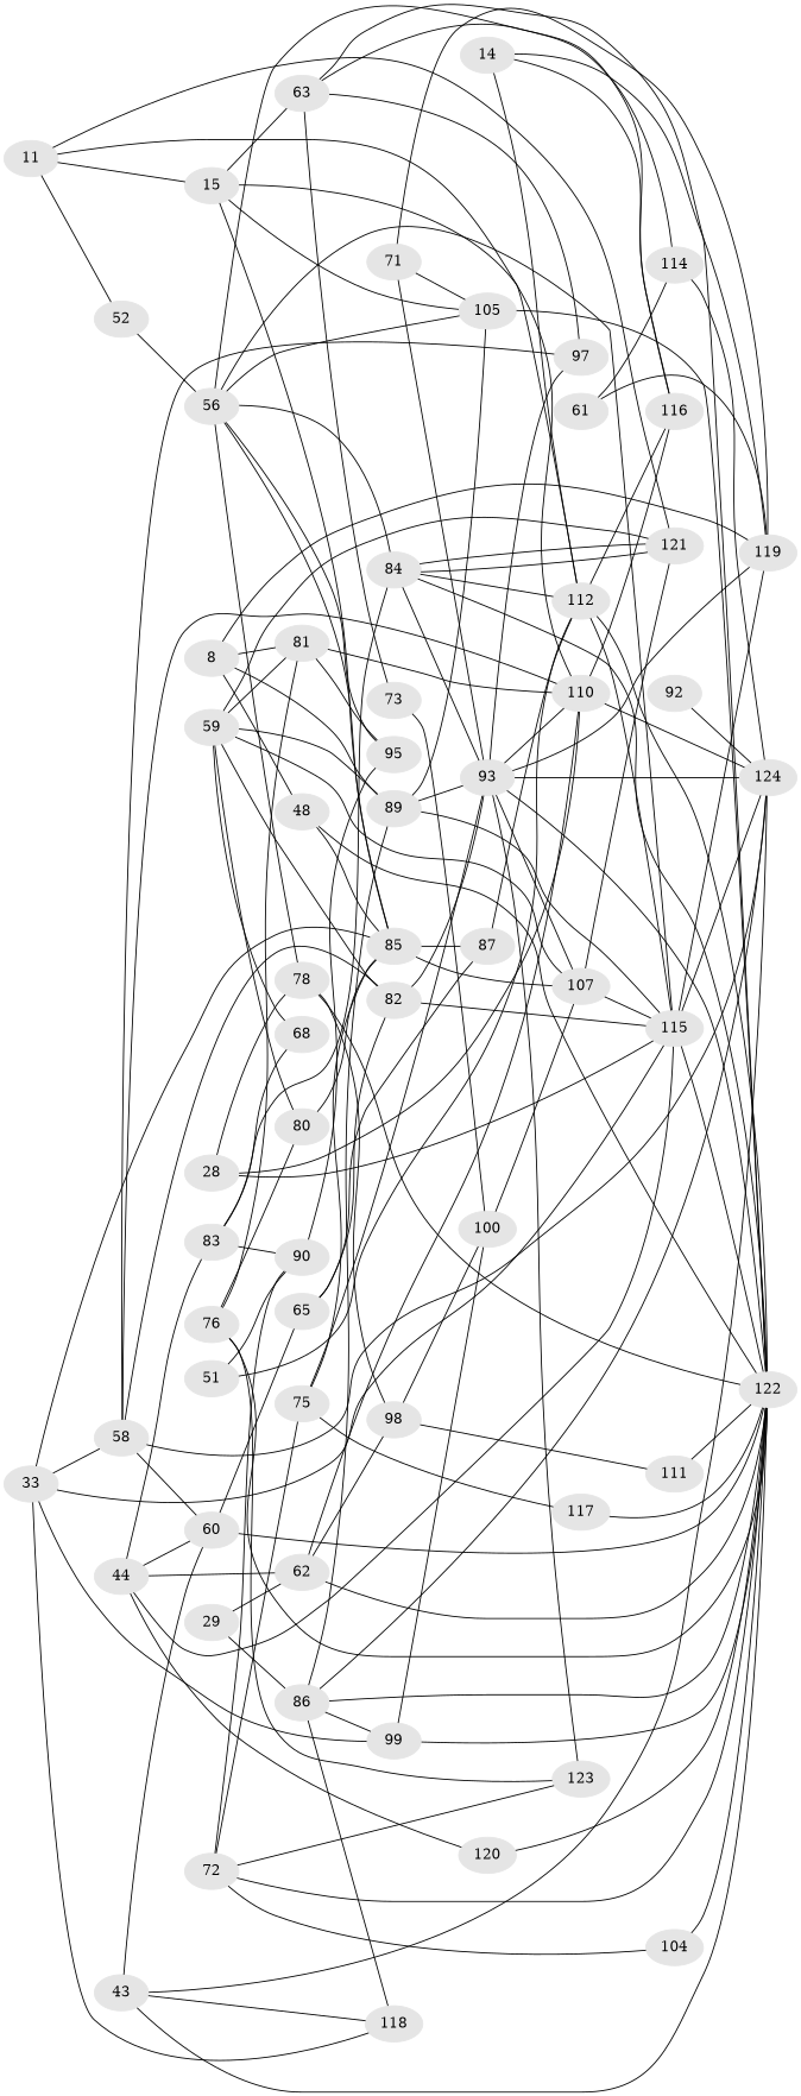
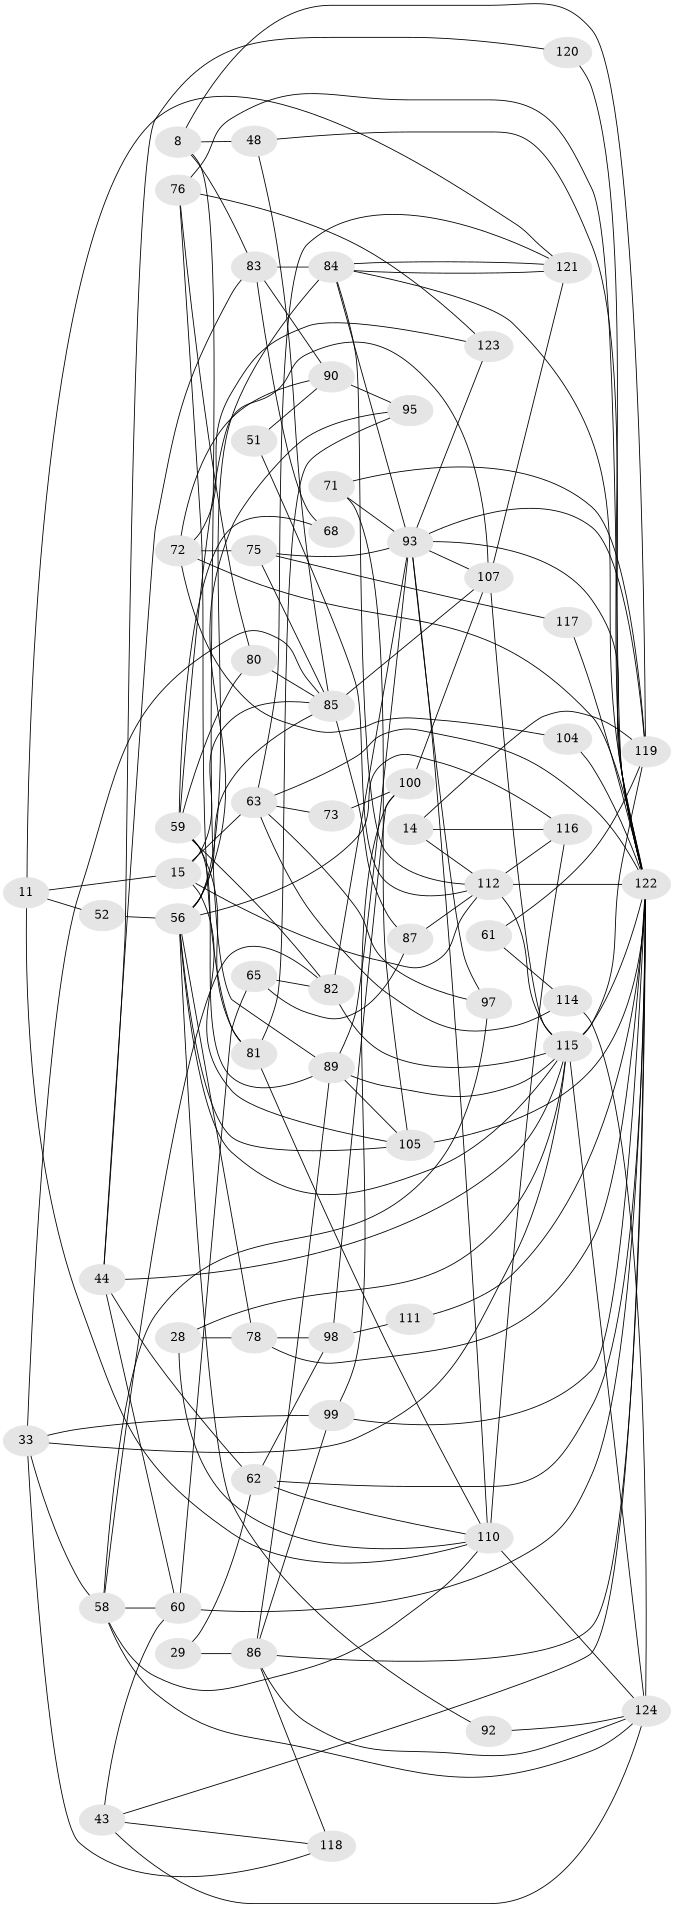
  graph {
    rankdir=LR
    node [color=gray90 style=filled]
    8
    48
    83
    89 [super="+26"]
    119 [super="+96+79"]
    85 [super="+45+27"]
    122 [super="+113+70+108+103"]
    68
    90
    84 [super="+39"]
    105
    115 [super="+109"]
    93 [super="+50+74"]
    11
    15
    52
    110 [super="+106"]
    121
    112 [super="+57+91"]
    63 [super="+1"]
    56 [super="+54"]
    124 [super="+69+88"]
    116 [super="+67"]
    14
    97
    114 [super="+66"]
    73
    107 [super="+30"]
    87
    78 [super="+5"]
    98
    28
    62 [super="+19"]
    29
    86 [super="+38"]
    99 [super="+94+49"]
    118
    33 [super="+20"]
    58
    60 [super="+53"]
    82 [super="+22"]
    100
    65 [super="+2"]
    43
    44
    120
    123
    51
    95
    92
    59 [super="+3+37"]
    80 [super="+32"]
    81 [super="+40"]
    61
    111
    71
    75 [super="+23"]
    117
    72
    104 [super="+13"]
    76 [super="+46"]
    8 -- 48
-   8 -- 81
+   8 -- 83
    8 -- 89
    8 -- 119
    48 -- 85
    48 -- 122 [weight=2]
    83 -- 68
    83 -- 90
    83 -- 84
    89 -- 105
    89 -- 115
    89 -- 93 [weight=2]
    85 -- 107
    85 -- 87
    90 -- 95
    84 -- 122
    84 -- 93 [weight=2]
    84 -- 121 [weight=2]
    84 -- 121
    84 -- 112 [weight=2]
    105 -- 122
    115 -- 119 [weight=3]
    115 -- 122 [weight=4]
    115 -- 124
    93 -- 119
    93 -- 122 [weight=3]
    93 -- 110
-   93 -- 124 [weight=4]
    93 -- 97
    93 -- 107
    93 -- 123
    11 -- 15
    11 -- 52
    11 -- 110
    11 -- 121
    15 -- 85
    15 -- 105
    15 -- 112
    15 -- 63
    52 -- 56
    110 -- 124 [weight=2]
    110 -- 116
    112 -- 122 [weight=5]
    112 -- 115
    112 -- 116
    63 -- 122
    63 -- 97
    63 -- 114
    63 -- 73
    56 -- 85
    56 -- 84 [weight=2]
    56 -- 105
    56 -- 115
    56 -- 116
    56 -- 78
    56 -- 95
+   56 -- 92
    14 -- 119
    14 -- 112
    14 -- 116 [weight=2]
    114 -- 124 [weight=2]
    73 -- 100
    107 -- 115
    107 -- 121
    87 -- 112
    78 -- 122 [weight=2]
    78 -- 98
    98 -- 100
    98 -- 111
    28 -- 115
    28 -- 110
    28 -- 78
    62 -- 122
    62 -- 110 [weight=2]
    62 -- 98
    29 -- 62
    29 -- 86
    86 -- 89 [weight=2]
    86 -- 122
    86 -- 124
    86 -- 99
    86 -- 118 [weight=2]
    99 -- 122 [weight=3]
    99 -- 100
    33 -- 85
    33 -- 115
    33 -- 99 [weight=2]
    33 -- 118
    33 -- 58 [weight=2]
    58 -- 110
    58 -- 124
    58 -- 97
    58 -- 60
    58 -- 82
    60 -- 122
    60 -- 65
    82 -- 115
    82 -- 93
    100 -- 107
    65 -- 87
    65 -- 82
    43 -- 122
    43 -- 124
    43 -- 118
    43 -- 60
    44 -- 83
    44 -- 115
    44 -- 62 [weight=2]
    44 -- 60
    44 -- 120
    120 -- 122
    51 -- 90
    51 -- 112
    92 -- 124
    59 -- 89 [weight=2]
    59 -- 68
-   59 -- 121
+   63 -- 121
    59 -- 107
    59 -- 82
    59 -- 80
    59 -- 81 [weight=2]
    80 -- 85
    81 -- 110
    81 -- 95
    61 -- 119
    61 -- 114
    111 -- 122
    71 -- 119
    71 -- 105
    71 -- 93
    75 -- 85
    75 -- 93 [weight=2]
    75 -- 117
    117 -- 122
    72 -- 122
    72 -- 90
    72 -- 123
    72 -- 75
    72 -- 104
    104 -- 122 [weight=2]
    76 -- 122 [weight=3]
    76 -- 123
    76 -- 80
    76 -- 81
  }
